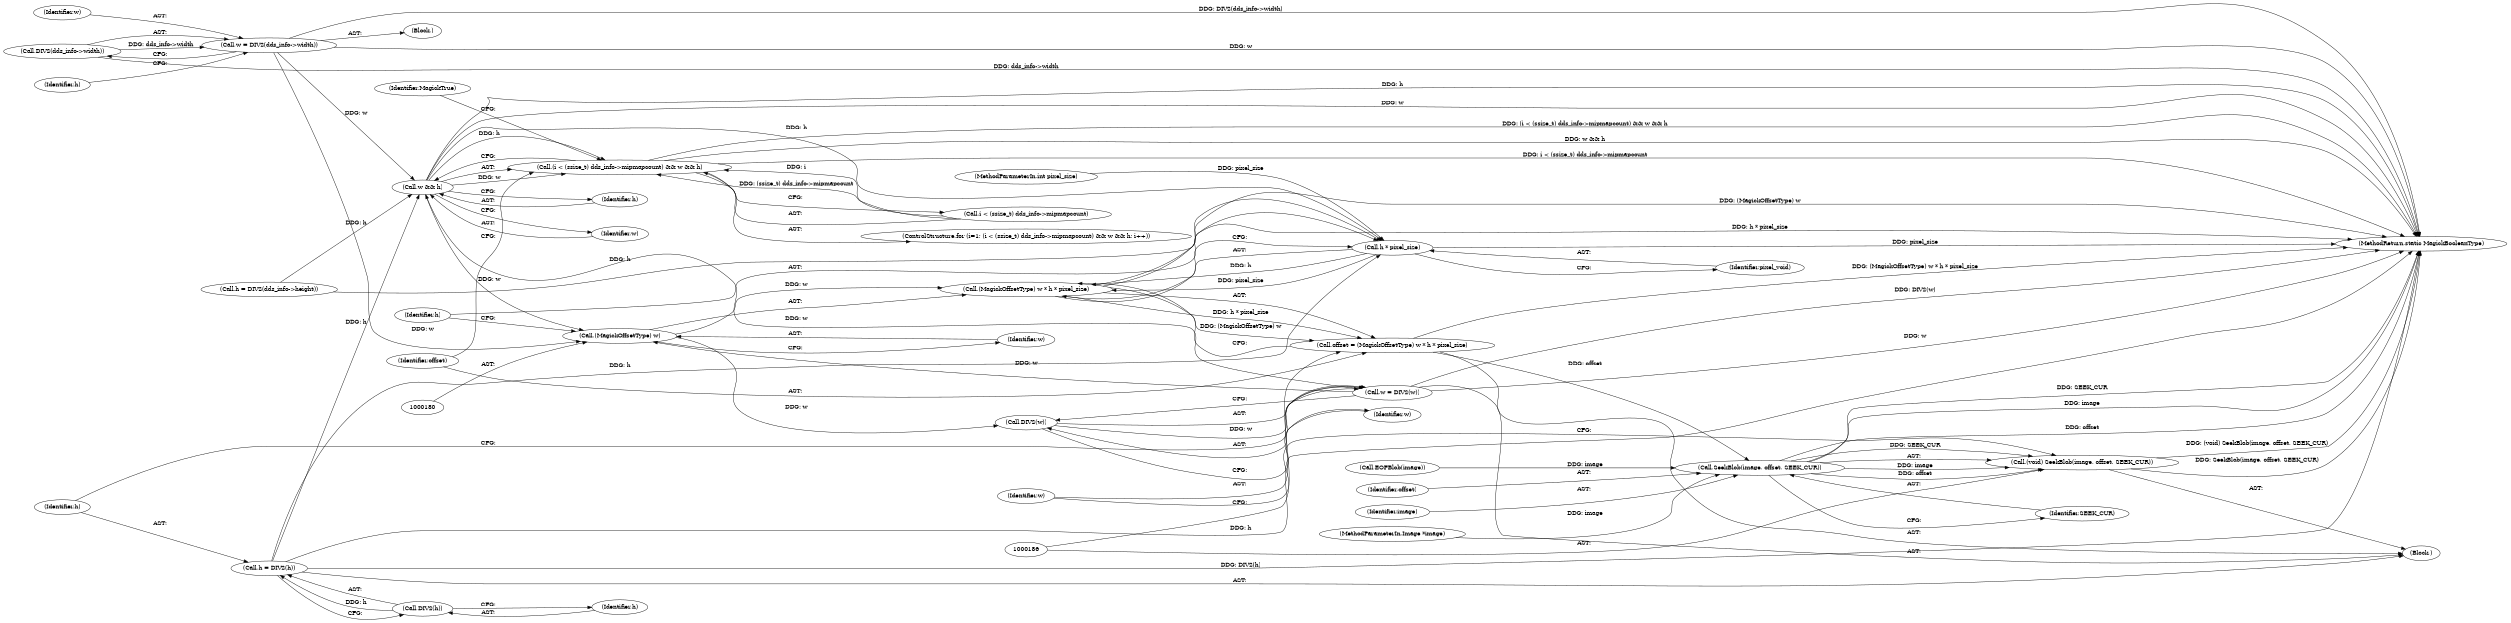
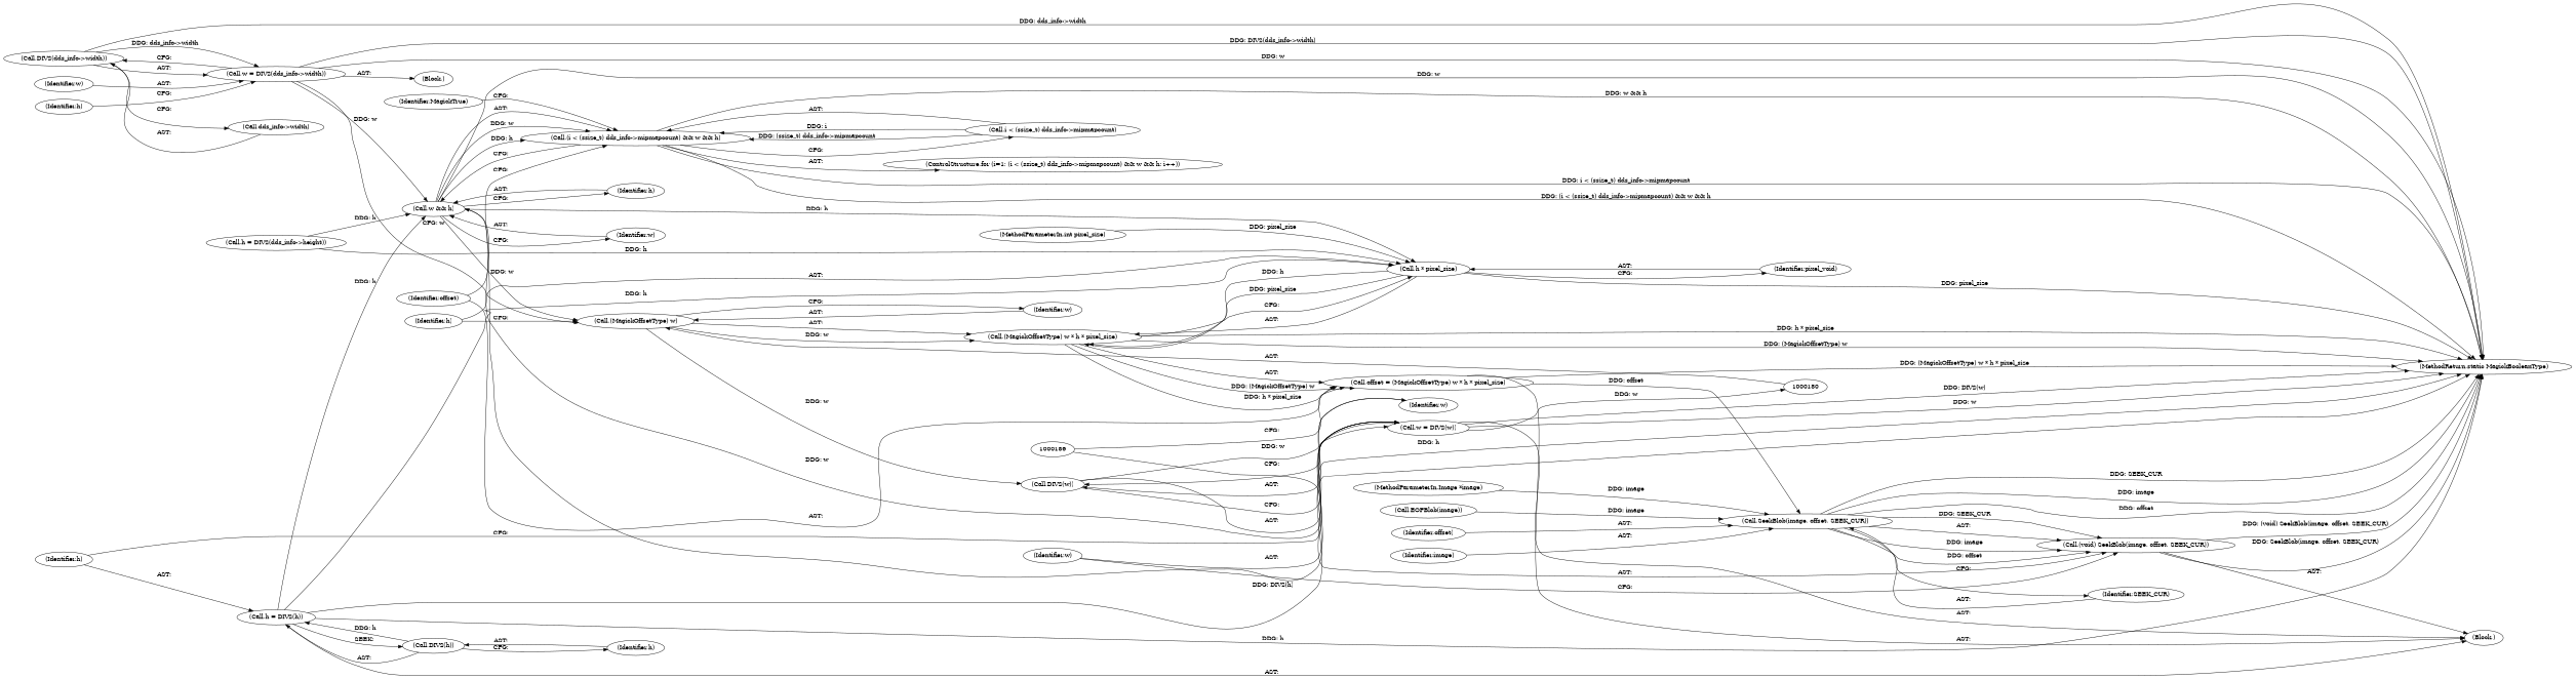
  digraph {
    rankdir=LR
    n1 [label="(Call,DIV2(dds_info->width))"]
    n2 [label="(Call,w = DIV2(dds_info->width))"]
+   n3 [label="(Call,dds_info->width)"]
    n4 [label="(MethodReturn,static MagickBooleanType)"]
    n5 [label="(Call,w && h)"]
    n6 [label="(Call,(MagickOffsetType) w)"]
    n7 [label="(Block,)"]
    n8 [label="(Call,(i < (ssize_t) dds_info->mipmapcount) && w && h)"]
    n9 [label="(Call,h * pixel_size)"]
    n10 [label="(Identifier,h)"]
    n11 [label="(Identifier,w)"]
    n12 [label="(Call,(MagickOffsetType) w * h * pixel_size)"]
    n13 [label="(Call,DIV2(w))"]
    n14 [label="(Identifier,w)"]
    n15 [label="(ControlStructure,for (i=1; (i < (ssize_t) dds_info->mipmapcount) && w && h; i++))"]
    n16 [label="(Call,i < (ssize_t) dds_info->mipmapcount)"]
    n17 [label="(Identifier,pixel_void)"]
    n18 [label="(Call,offset = (MagickOffsetType) w * h * pixel_size)"]
    n19 [label="(Call,w = DIV2(w))"]
    n20 [label="(Identifier,w)"]
    n21 [label="(Call,SeekBlob(image, offset, SEEK_CUR))"]
    n22 [label="(Block,)"]
    n23 [label="(Call,(void) SeekBlob(image, offset, SEEK_CUR))"]
    n24 [label="(Identifier,SEEK_CUR)"]
    n25 [label="(Call,DIV2(h))"]
    n26 [label="(Call,h = DIV2(h))"]
    n27 [label="(Identifier,h)"]
    n28 [label="(Identifier,w)"]
    n29 [label="(Identifier,h)"]
    n30 [label="(MethodParameterIn,Image *image)"]
    n31 [label="(MethodParameterIn,int pixel_size)"]
    n32 [label="(Call,EOFBlob(image))"]
    n33 [label="(Identifier,w)"]
    n34 [label="(Call,h = DIV2(dds_info->height))"]
    n35 [label="(Identifier,offset)"]
    n36 [label="(Identifier,h)"]
    n37 [label="(Identifier,MagickTrue)"]
    n38 [label="(Identifier,offset)"]
    n39 [label="(Identifier,image)"]
    n40 [label="(Identifier,h)"]
    1000180
    1000186
    n1 -> n2 [label="AST: "]
    n1 -> n2 [label="DDG: dds_info->width"]
+   n1 -> n3 [label="CFG: "]
    n1 -> n4 [label="DDG: dds_info->width"]
    n2 -> n1 [label="CFG: "]
    n2 -> n4 [label="DDG: DIV2(dds_info->width)"]
    n2 -> n4 [label="DDG: w"]
    n2 -> n5 [label="DDG: w"]
-   n2 -> n6 [label="DDG: w"]
+   n2 -> n6 [label="CFG: w"]
    n2 -> n7 [label="AST: "]
+   n3 -> n1 [label="AST: "]
    n5 -> n4 [label="DDG: w"]
    n5 -> n4 [label="DDG: h"]
    n5 -> n6 [label="DDG: w"]
    n5 -> n8 [label="AST: "]
    n5 -> n8 [label="DDG: w"]
    n5 -> n8 [label="DDG: h"]
    n5 -> n9 [label="DDG: h"]
    n5 -> n10 [label="CFG: "]
    n5 -> n11 [label="CFG: "]
    n6 -> n12 [label="AST: "]
    n6 -> n12 [label="DDG: w"]
    n6 -> n13 [label="DDG: w"]
    n6 -> n14 [label="CFG: "]
    n8 -> n4 [label="DDG: w && h"]
    n8 -> n4 [label="DDG: i < (ssize_t) dds_info->mipmapcount"]
    n8 -> n4 [label="DDG: (i < (ssize_t) dds_info->mipmapcount) && w && h"]
    n8 -> n5 [label="CFG: "]
    n8 -> n15 [label="AST: "]
    n8 -> n16 [label="CFG: "]
    n9 -> n4 [label="DDG: pixel_size"]
    n9 -> n12 [label="AST: "]
    n9 -> n12 [label="DDG: h"]
    n9 -> n12 [label="DDG: pixel_size"]
    n9 -> n17 [label="CFG: "]
    n10 -> n5 [label="AST: "]
    n11 -> n5 [label="AST: "]
    n12 -> n4 [label="DDG: h * pixel_size"]
    n12 -> n4 [label="DDG: (MagickOffsetType) w"]
    n12 -> n9 [label="CFG: "]
    n12 -> n18 [label="AST: "]
    n12 -> n18 [label="DDG: (MagickOffsetType) w"]
    n12 -> n18 [label="DDG: h * pixel_size"]
    n13 -> n19 [label="AST: "]
    n13 -> n19 [label="DDG: w"]
    n13 -> n20 [label="CFG: "]
    n14 -> n6 [label="AST: "]
    n16 -> n8 [label="AST: "]
    n16 -> n8 [label="DDG: i"]
    n16 -> n8 [label="DDG: (ssize_t) dds_info->mipmapcount"]
    n17 -> n9 [label="AST: "]
    n18 -> n4 [label="DDG: (MagickOffsetType) w * h * pixel_size"]
-   n18 -> n12 [label="CFG: "]
    n18 -> n21 [label="DDG: offset"]
    n18 -> n22 [label="AST: "]
    n19 -> n4 [label="DDG: DIV2(w)"]
    n19 -> n4 [label="DDG: w"]
    n19 -> n5 [label="DDG: w"]
-   n19 -> n6 [label="DDG: w"]
+   n19 -> 1000180 [label="DDG: w"]
    n19 -> n13 [label="CFG: "]
    n19 -> n22 [label="AST: "]
    n20 -> n13 [label="AST: "]
    n21 -> n4 [label="DDG: SEEK_CUR"]
    n21 -> n4 [label="DDG: image"]
    n21 -> n4 [label="DDG: offset"]
    n21 -> n23 [label="AST: "]
    n21 -> n23 [label="DDG: image"]
    n21 -> n23 [label="DDG: offset"]
    n21 -> n23 [label="DDG: SEEK_CUR"]
    n21 -> n24 [label="CFG: "]
    n23 -> n4 [label="DDG: (void) SeekBlob(image, offset, SEEK_CUR)"]
    n23 -> n4 [label="DDG: SeekBlob(image, offset, SEEK_CUR)"]
    n23 -> n22 [label="AST: "]
    n24 -> n21 [label="AST: "]
    n25 -> n26 [label="AST: "]
    n25 -> n26 [label="DDG: h"]
    n25 -> n27 [label="CFG: "]
    n26 -> n4 [label="DDG: DIV2(h)"]
    n26 -> n4 [label="DDG: h"]
    n26 -> n5 [label="DDG: h"]
    n26 -> n9 [label="DDG: h"]
    n26 -> n22 [label="AST: "]
-   n26 -> n25 [label="CFG: "]
+   n26 -> n25 [label="SEEK: "]
    n27 -> n25 [label="AST: "]
    n28 -> n2 [label="AST: "]
    n29 -> n6 [label="CFG: "]
    n29 -> n9 [label="AST: "]
    n30 -> n21 [label="DDG: image"]
    n31 -> n9 [label="DDG: pixel_size"]
    n32 -> n21 [label="DDG: image"]
    n33 -> n19 [label="AST: "]
    n33 -> n23 [label="CFG: "]
    n34 -> n5 [label="DDG: h"]
    n34 -> n9 [label="DDG: h"]
    n35 -> n21 [label="AST: "]
    n36 -> n2 [label="CFG: "]
    n37 -> n8 [label="CFG: "]
    n38 -> n8 [label="CFG: "]
    n38 -> n18 [label="AST: "]
    n39 -> n21 [label="AST: "]
    n40 -> n19 [label="CFG: "]
    n40 -> n26 [label="AST: "]
    1000180 -> n6 [label="AST: "]
    1000186 -> n18 [label="CFG: "]
    1000186 -> n23 [label="AST: "]
  }
